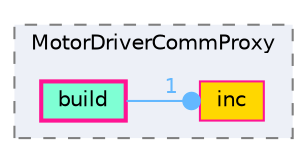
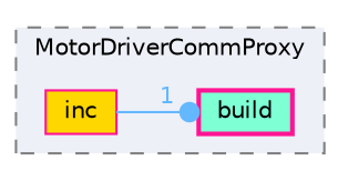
  digraph {
    compound=true
    rankdir=LR
    node [color=deeppink fontname=Helvetica fontsize=10 shape=box]
    n1 [fillcolor=gold height=0.2 label=inc style=filled width=0.4]
    n2 [fillcolor=aquamarine height=0.2 label=build style="filled,bold" width=0.4]
    subgraph cluster_1 {
      bgcolor="#edf0f7"
      fontname=Helvetica
      fontsize=10
      label=MotorDriverCommProxy
      pencolor=grey50
      style="filled,dashed"
      n1
      n2
    }
-   n2 -> n1 [color=steelblue1 fontcolor=steelblue1 fontname=Helvetica fontsize=10 headlabel=1 labeldistance=1.5 labelfontname=Helvetica labelfontsize=10 arrowhead=dot]
+   n1 -> n2 [color=steelblue1 fontcolor=steelblue1 fontname=Helvetica fontsize=10 headlabel=1 labeldistance=1.5 labelfontname=Helvetica labelfontsize=10 arrowhead=dot]
  }
